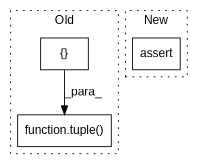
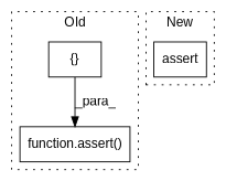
  digraph {
    fontname="Liberation Sans"
    node [shape=box fontname="Liberation Sans"]
-   n1 [a=75 l="6,1" label="function.tuple()" s="22479,22515"]
+   n1 [a=75 l="6,1" label="function.assert()" s="22479,22515"]
    n2 [a=59 l="1,0" label="{}" s="22485,22514"]
    n3 [a=65 l=7 label=assert s=24017]
    subgraph cluster_1 {
      label=Old
      style=dotted
      n1
      n2
    }
    subgraph cluster_2 {
      label=New
      style=dotted
      n3
    }
    n2 -> n1 [label=_para_ fontname="Liberation Sans"]
  }
